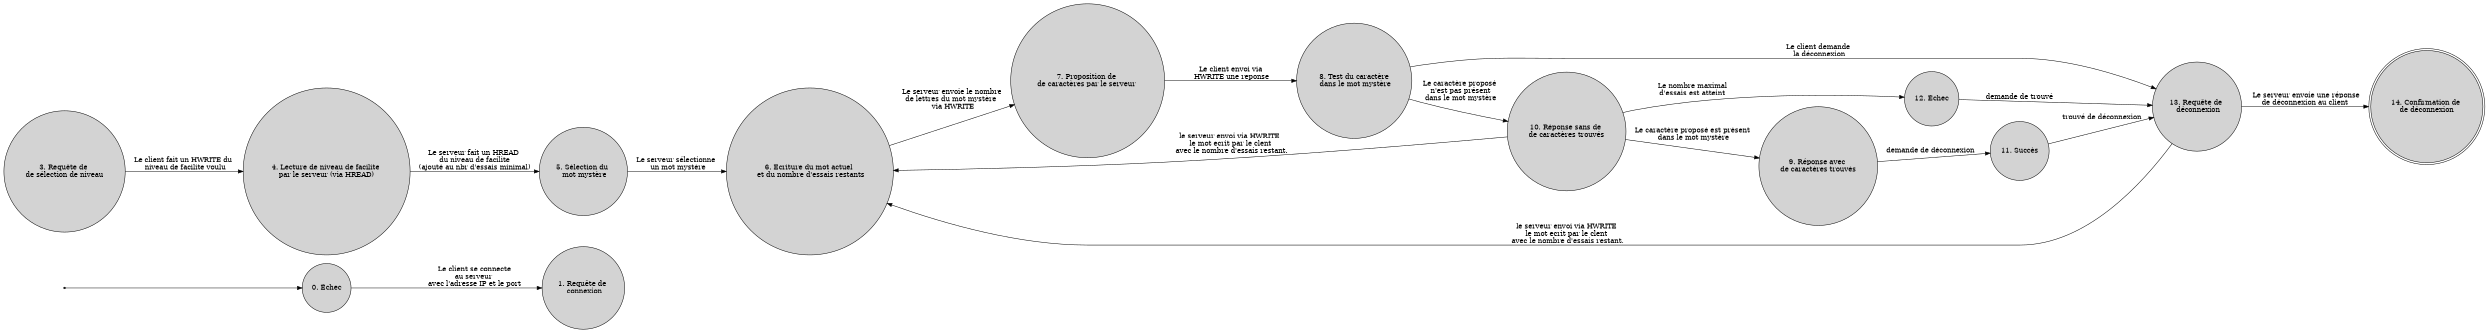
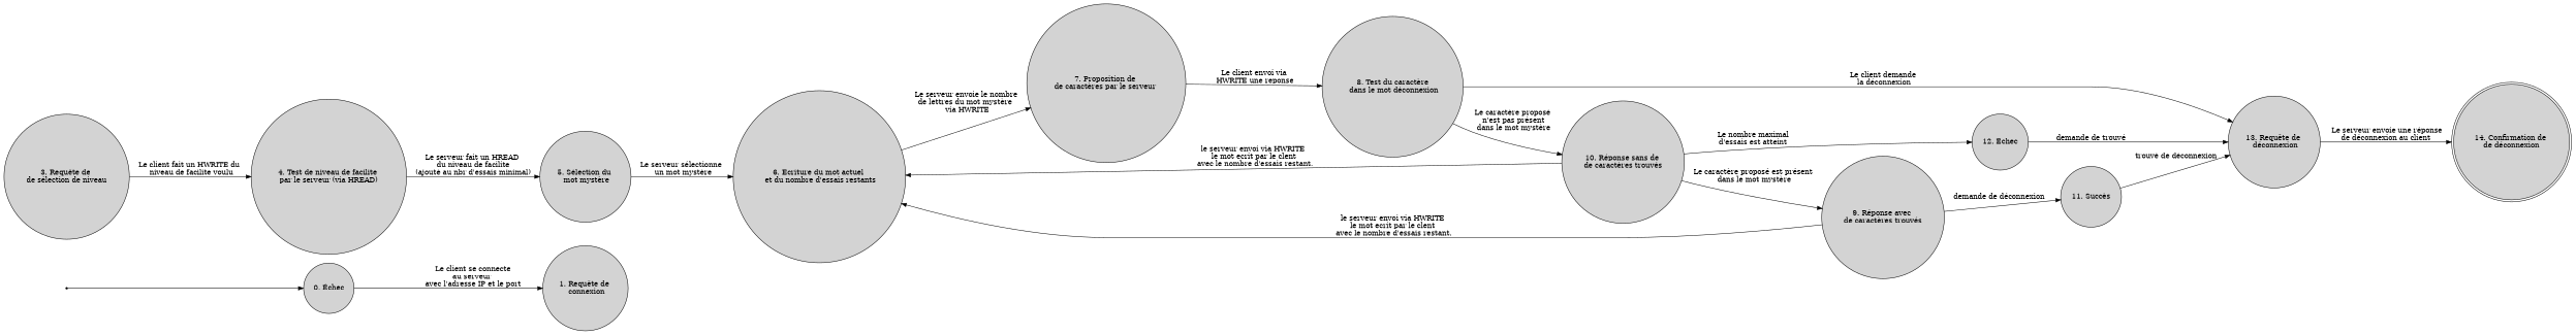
  digraph {
    fontname="DejaVu Serif"
    rankdir=LR
    node [fontname="DejaVu Serif" shape=circle style=filled]
    edge [fontname="DejaVu Serif"]
    n1 [label="0. Échec"]
    n2 [label="1. Requête de \n connexion"]
    n3 [label="3. Requête de \nde sélection de niveau"]
-   n4 [label="4. Lecture de niveau de facilite \npar le serveur (via HREAD)"]
+   n4 [label="4. Test de niveau de facilite \npar le serveur (via HREAD)"]
    n5 [label="5. Sélection du \n mot mystère"]
    n6 [label="6. Ecriture du mot actuel \n et du nombre d'essais restants"]
    n7 [label="7. Proposition de \nde caractères par le serveur "]
-   n8 [label="8. Test du caractère\n dans le mot mystère"]
+   n8 [label="8. Test du caractère\n dans le mot déconnexion"]
    n9 [label="10. Réponse sans de \nde caractères trouvés"]
    n10 [label="13. Requête de \n déconnexion"]
    n11 [label="9. Réponse avec \nde caractères trouvés"]
    n12 [label="11. Succès"]
    n13 [label="12. Échec"]
    n14 [label="14. Confirmation de \nde déconnexion" shape=doublecircle]
    S15 [shape=point style=bold]
    n1 -> n2 [label="Le client se connecte\nau serveur \navec l'adresse IP et le port"]
    n3 -> n4 [label="Le client fait un HWRITE du \n niveau de facilite voulu"]
    n4 -> n5 [label="Le serveur fait un HREAD \n du niveau de facilite \n(ajouté au nbr d'essais minimal)"]
    n5 -> n6 [label="Le serveur sélectionne \n un mot mystère"]
    n6 -> n7 [label="Le serveur envoie le nombre\nde lettres du mot mystère \n via HWRITE"]
    n7 -> n8 [label="Le client envoi via\n HWRITE une reponse"]
    n8 -> n9 [label=" \n\n Le caractère proposé \n n'est pas présent\n dans le mot mystère"]
    n8 -> n10 [label=" Le client demande \n la déconnexion"]
    n9 -> n6 [label="le serveur envoi via HWRITE \n le mot ecrit par le clent \n avec le nombre d'essais restant."]
    n9 -> n11 [label=" \n\nLe caractère proposé est présent\n dans le mot mystère"]
    n9 -> n13 [label=" Le nombre maximal \nd'essais est atteint"]
    n10 -> n14 [label=" Le serveur envoie une réponse\nde déconnexion au client"]
-   n10 -> n6 [label="\n\n\n le serveur envoi via HWRITE \n le mot ecrit par le clent \n avec le nombre d'essais restant."]
+   n11 -> n6 [label="\n\n\n le serveur envoi via HWRITE \n le mot ecrit par le clent \n avec le nombre d'essais restant."]
    n11 -> n12 [label="demande de déconnexion "]
    n12 -> n10 [label="trouvé de déconnexion "]
    n13 -> n10 [label="demande de trouvé"]
    S15 -> n1
  }
